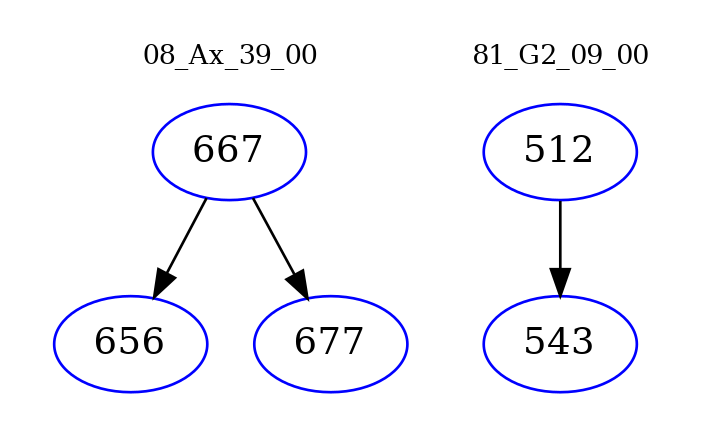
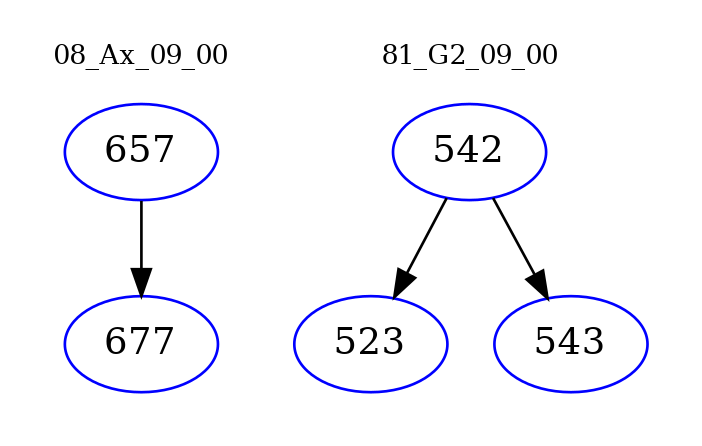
  digraph {
    node [color=blue]
    edge [color=black]
-   n1 [label=667]
-   n2 [label=656]
+   n1 [label=657]
    n3 [label=677]
-   n4 [label=512]
+   n4 [label=542]
+   n5 [label=523]
    n6 [label=543]
    subgraph cluster_1 {
      color=white
      fontsize=10
-     label="08_Ax_39_00"
+     label="08_Ax_09_00"
      n1
-     n2
      n3
    }
    subgraph cluster_2 {
      color=white
      fontsize=10
      label="81_G2_09_00"
      n4
+     n5
      n6
    }
-   n1 -> n2
    n1 -> n3
+   n4 -> n5
    n4 -> n6
  }
